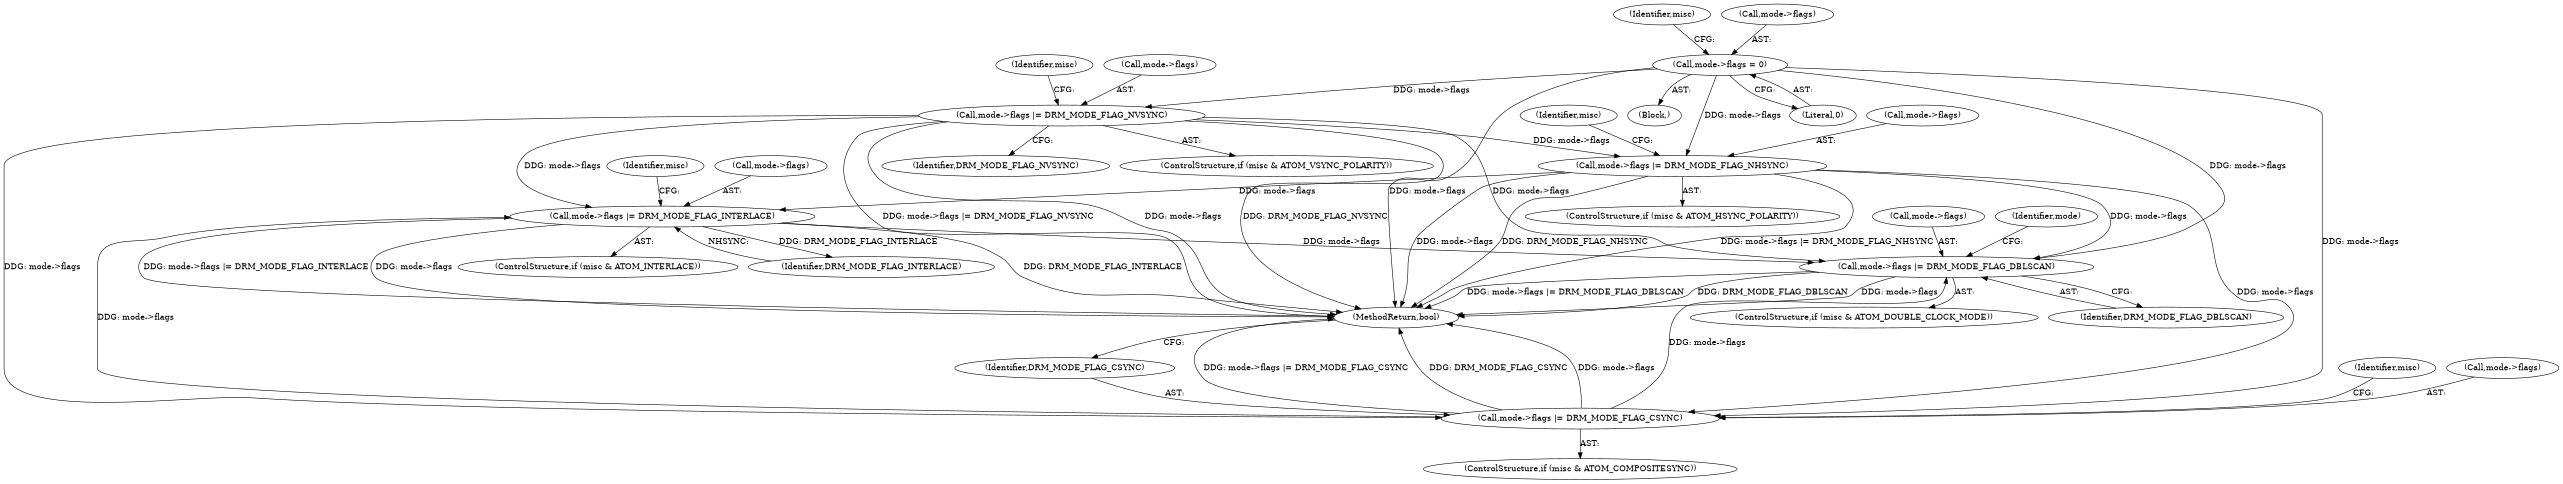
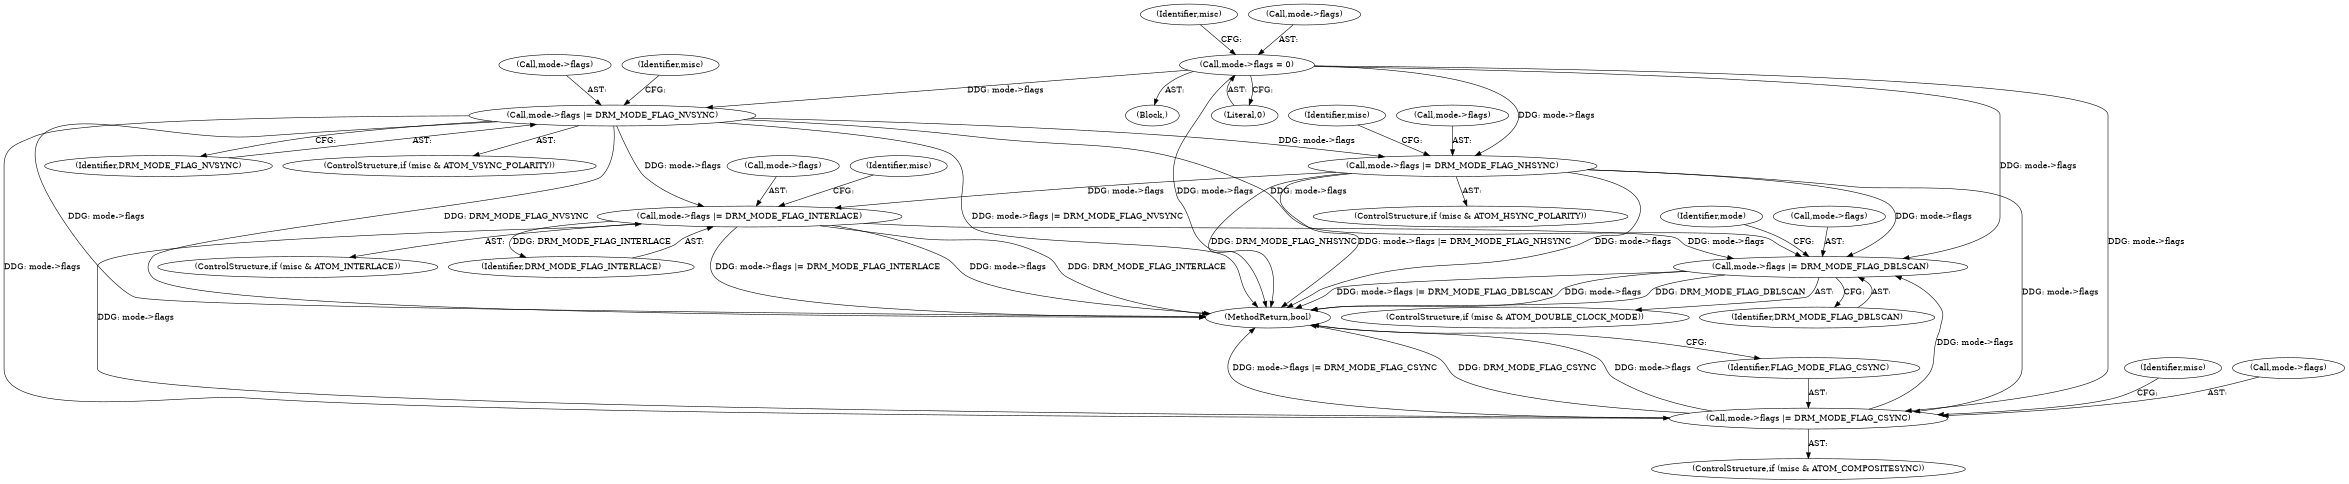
  digraph {
    n1 [label="(Call,mode->flags |= DRM_MODE_FLAG_INTERLACE)"]
    n2 [label="(Call,mode->flags |= DRM_MODE_FLAG_DBLSCAN)"]
    n3 [label="(MethodReturn,bool)"]
    n4 [label="(ControlStructure,if (misc & ATOM_INTERLACE))"]
    n5 [label="(Identifier,DRM_MODE_FLAG_INTERLACE)"]
    n6 [label="(ControlStructure,if (misc & ATOM_DOUBLE_CLOCK_MODE))"]
    n7 [label="(Identifier,DRM_MODE_FLAG_DBLSCAN)"]
-   n8 [label="(Identifier,DRM_MODE_FLAG_CSYNC)"]
+   n8 [label="(Identifier,FLAG_MODE_FLAG_CSYNC)"]
    n9 [label="(Call,mode->flags |= DRM_MODE_FLAG_NVSYNC)"]
    n10 [label="(Call,mode->flags |= DRM_MODE_FLAG_NHSYNC)"]
    n11 [label="(Call,mode->flags |= DRM_MODE_FLAG_CSYNC)"]
    n12 [label="(Identifier,DRM_MODE_FLAG_NVSYNC)"]
    n13 [label="(ControlStructure,if (misc & ATOM_VSYNC_POLARITY))"]
    n14 [label="(ControlStructure,if (misc & ATOM_HSYNC_POLARITY))"]
    n15 [label="(ControlStructure,if (misc & ATOM_COMPOSITESYNC))"]
    n16 [label="(Call,mode->flags = 0)"]
    n17 [label="(Block,)"]
    n18 [label="(Literal,0)"]
    n19 [label="(Call,mode->flags)"]
    n20 [label="(Identifier,misc)"]
    n21 [label="(Call,mode->flags)"]
    n22 [label="(Identifier,misc)"]
    n23 [label="(Call,mode->flags)"]
    n24 [label="(Call,mode->flags)"]
    n25 [label="(Identifier,misc)"]
    n26 [label="(Call,mode->flags)"]
    n27 [label="(Call,mode->flags)"]
    n28 [label="(Identifier,mode)"]
    n29 [label="(Identifier,misc)"]
    n30 [label="(Identifier,misc)"]
    n1 -> n2 [label="DDG: mode->flags"]
    n1 -> n3 [label="DDG: mode->flags"]
    n1 -> n3 [label="DDG: DRM_MODE_FLAG_INTERLACE"]
    n1 -> n3 [label="DDG: mode->flags |= DRM_MODE_FLAG_INTERLACE"]
    n1 -> n4 [label="AST: "]
    n1 -> n5 [label="DDG: DRM_MODE_FLAG_INTERLACE"]
    n2 -> n3 [label="DDG: mode->flags |= DRM_MODE_FLAG_DBLSCAN"]
    n2 -> n3 [label="DDG: DRM_MODE_FLAG_DBLSCAN"]
    n2 -> n3 [label="DDG: mode->flags"]
    n2 -> n6 [label="AST: "]
    n2 -> n7 [label="CFG: "]
    n3 -> n8 [label="CFG: "]
-   n5 -> n1 [label="NHSYNC: "]
+   n5 -> n1 [label="AST: "]
    n7 -> n2 [label="AST: "]
    n8 -> n11 [label="AST: "]
    n9 -> n1 [label="DDG: mode->flags"]
    n9 -> n2 [label="DDG: mode->flags"]
    n9 -> n3 [label="DDG: mode->flags |= DRM_MODE_FLAG_NVSYNC"]
    n9 -> n3 [label="DDG: mode->flags"]
    n9 -> n3 [label="DDG: DRM_MODE_FLAG_NVSYNC"]
    n9 -> n10 [label="DDG: mode->flags"]
    n9 -> n11 [label="DDG: mode->flags"]
    n9 -> n12 [label="CFG: "]
    n9 -> n13 [label="AST: "]
    n10 -> n1 [label="DDG: mode->flags"]
    n10 -> n2 [label="DDG: mode->flags"]
    n10 -> n3 [label="DDG: DRM_MODE_FLAG_NHSYNC"]
    n10 -> n3 [label="DDG: mode->flags |= DRM_MODE_FLAG_NHSYNC"]
    n10 -> n3 [label="DDG: mode->flags"]
    n10 -> n11 [label="DDG: mode->flags"]
    n10 -> n14 [label="AST: "]
    n11 -> n1 [label="DDG: mode->flags"]
    n11 -> n2 [label="DDG: mode->flags"]
    n11 -> n3 [label="DDG: mode->flags |= DRM_MODE_FLAG_CSYNC"]
    n11 -> n3 [label="DDG: DRM_MODE_FLAG_CSYNC"]
    n11 -> n3 [label="DDG: mode->flags"]
    n11 -> n15 [label="AST: "]
+   n12 -> n9 [label="AST: "]
    n16 -> n2 [label="DDG: mode->flags"]
    n16 -> n3 [label="DDG: mode->flags"]
    n16 -> n9 [label="DDG: mode->flags"]
    n16 -> n10 [label="DDG: mode->flags"]
    n16 -> n11 [label="DDG: mode->flags"]
    n16 -> n17 [label="AST: "]
    n16 -> n18 [label="CFG: "]
    n18 -> n16 [label="AST: "]
    n19 -> n1 [label="AST: "]
    n20 -> n16 [label="CFG: "]
    n21 -> n10 [label="AST: "]
    n22 -> n1 [label="CFG: "]
    n23 -> n9 [label="AST: "]
    n24 -> n16 [label="AST: "]
    n25 -> n11 [label="CFG: "]
    n26 -> n2 [label="AST: "]
    n27 -> n11 [label="AST: "]
    n28 -> n2 [label="CFG: "]
    n29 -> n10 [label="CFG: "]
    n30 -> n9 [label="CFG: "]
  }
